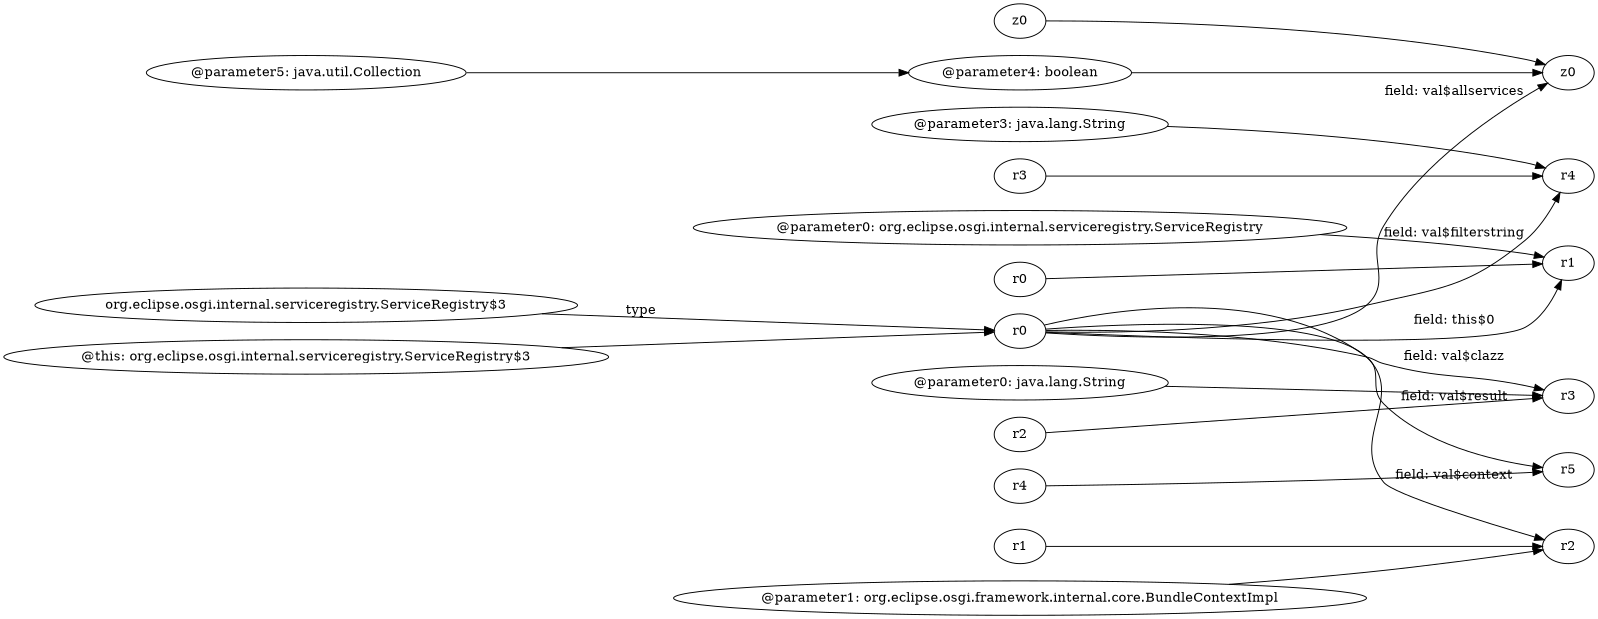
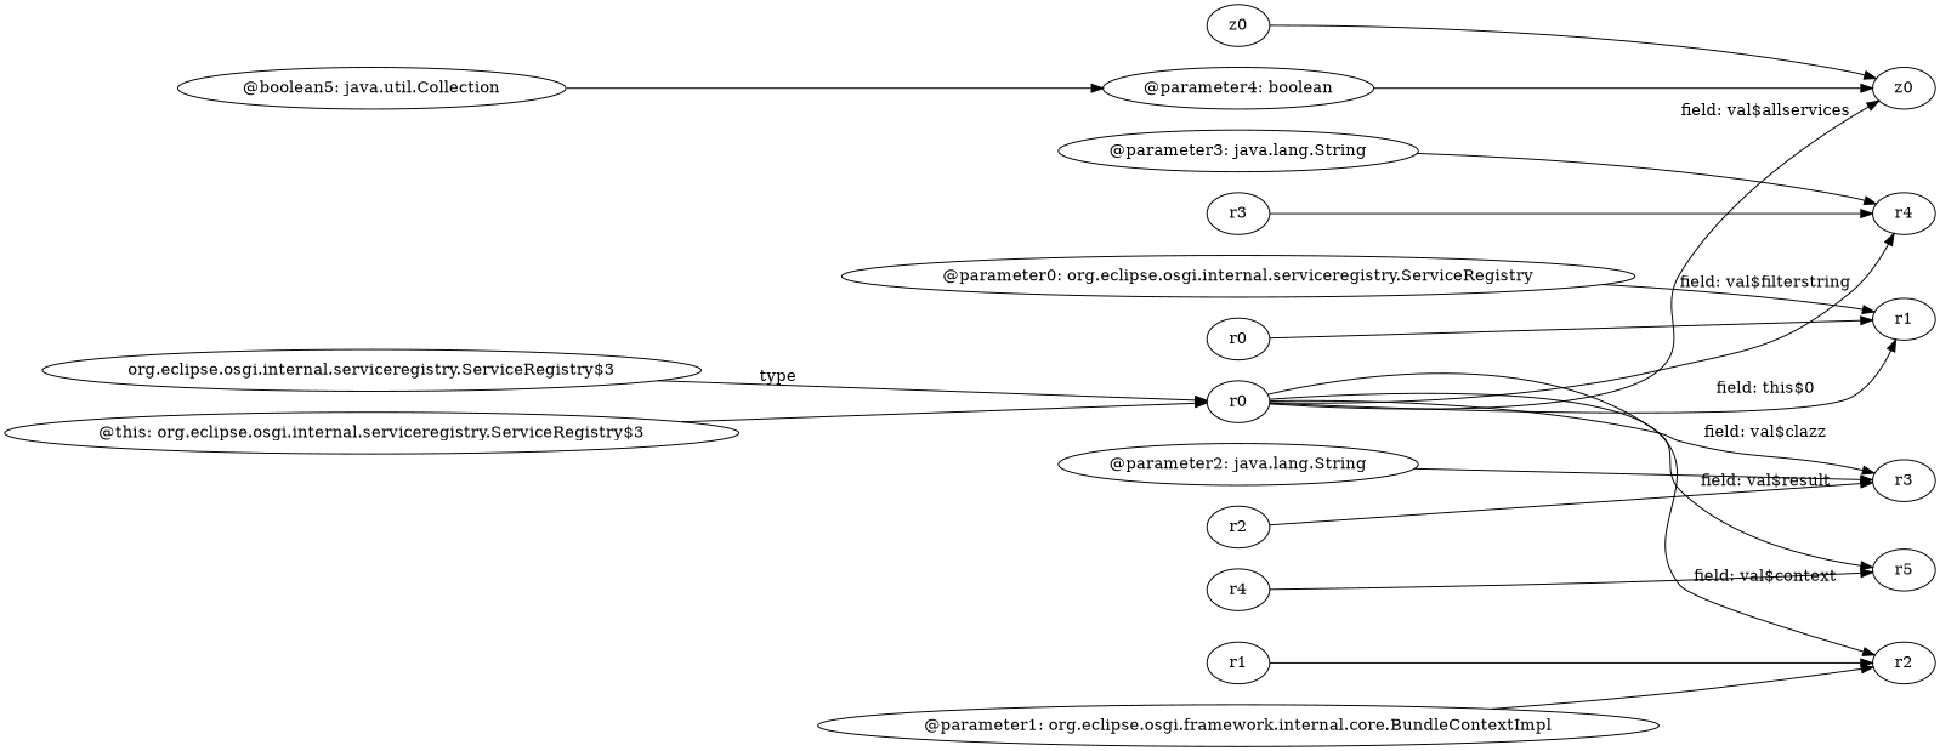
  digraph {
    rankdir=LR
    n1 [label="@parameter4: boolean"]
    n2 [label=z0]
    n3 [label=z0]
    n4 [label=r0]
    n5 [label=r4]
    n6 [label=r1]
    n7 [label=r3]
    n8 [label=r2]
    n9 [label=r5]
    n10 [label="@parameter3: java.lang.String"]
    n11 [label=r4]
-   n12 [label="@parameter0: java.lang.String"]
-   n13 [label="@parameter5: java.util.Collection"]
+   n12 [label="@parameter2: java.lang.String"]
+   n13 [label="@boolean5: java.util.Collection"]
    n14 [label=r1]
    n15 [label=r3]
    n16 [label="@parameter0: org.eclipse.osgi.internal.serviceregistry.ServiceRegistry"]
    n17 [label="@parameter1: org.eclipse.osgi.framework.internal.core.BundleContextImpl"]
    n18 [label="@this: org.eclipse.osgi.internal.serviceregistry.ServiceRegistry$3"]
    n19 [label="org.eclipse.osgi.internal.serviceregistry.ServiceRegistry$3"]
    n20 [label=r0]
    n21 [label=r2]
    n1 -> n2
    n3 -> n2
    n4 -> n2 [label="field: val$allservices"]
    n4 -> n5 [label="field: val$filterstring"]
    n4 -> n6 [label="field: this$0"]
    n4 -> n7 [label="field: val$clazz"]
    n4 -> n8 [label="field: val$context"]
    n4 -> n9 [label="field: val$result"]
    n10 -> n5
    n11 -> n9
    n12 -> n7
    n13 -> n1
    n14 -> n8
    n15 -> n5
    n16 -> n6
    n17 -> n8
    n18 -> n4
    n19 -> n4 [label=type]
    n20 -> n6
    n21 -> n7
  }
